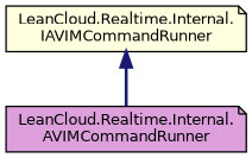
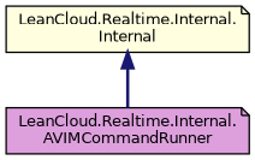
  digraph {
    rankdir=TB
    node [color=black fontname=Helvetica fontsize=10 shape=note style=filled]
-   n1 [fillcolor=lightyellow height=0.2 label="LeanCloud.Realtime.Internal.\lIAVIMCommandRunner" width=0.4]
+   n1 [fillcolor=lightyellow height=0.2 label="LeanCloud.Realtime.Internal.\lInternal" width=0.4]
    n2 [fillcolor=plum height=0.2 label="LeanCloud.Realtime.Internal.\lAVIMCommandRunner" width=0.4]
    n1 -> n2 [color=midnightblue dir=back fontname=Helvetica fontsize=10 labelfontname=Helvetica labelfontsize=10 style=bold]
  }
